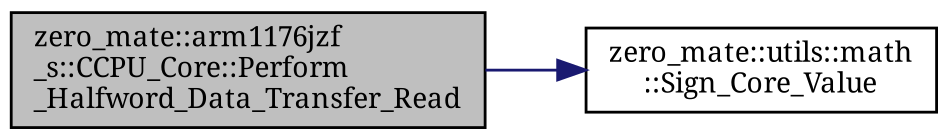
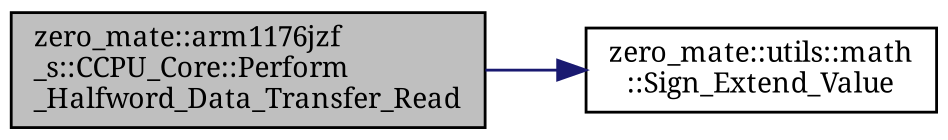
  digraph {
    rankdir=LR
    fontname="Noto Serif"
    node [color=black fontname="Noto Serif" fontsize=10 shape=record]
    n1 [fillcolor=grey75 fontcolor=black height=0.2 label="zero_mate::arm1176jzf\l_s::CCPU_Core::Perform\l_Halfword_Data_Transfer_Read" style=filled width=0.4]
-   n2 [height=0.2 label="zero_mate::utils::math\l::Sign_Core_Value" width=0.4]
+   n2 [height=0.2 label="zero_mate::utils::math\l::Sign_Extend_Value" width=0.4]
    n1 -> n2 [color=midnightblue fontname="Noto Serif" fontsize=10 labelfontname=Helvetica labelfontsize=10 style=solid]
  }
